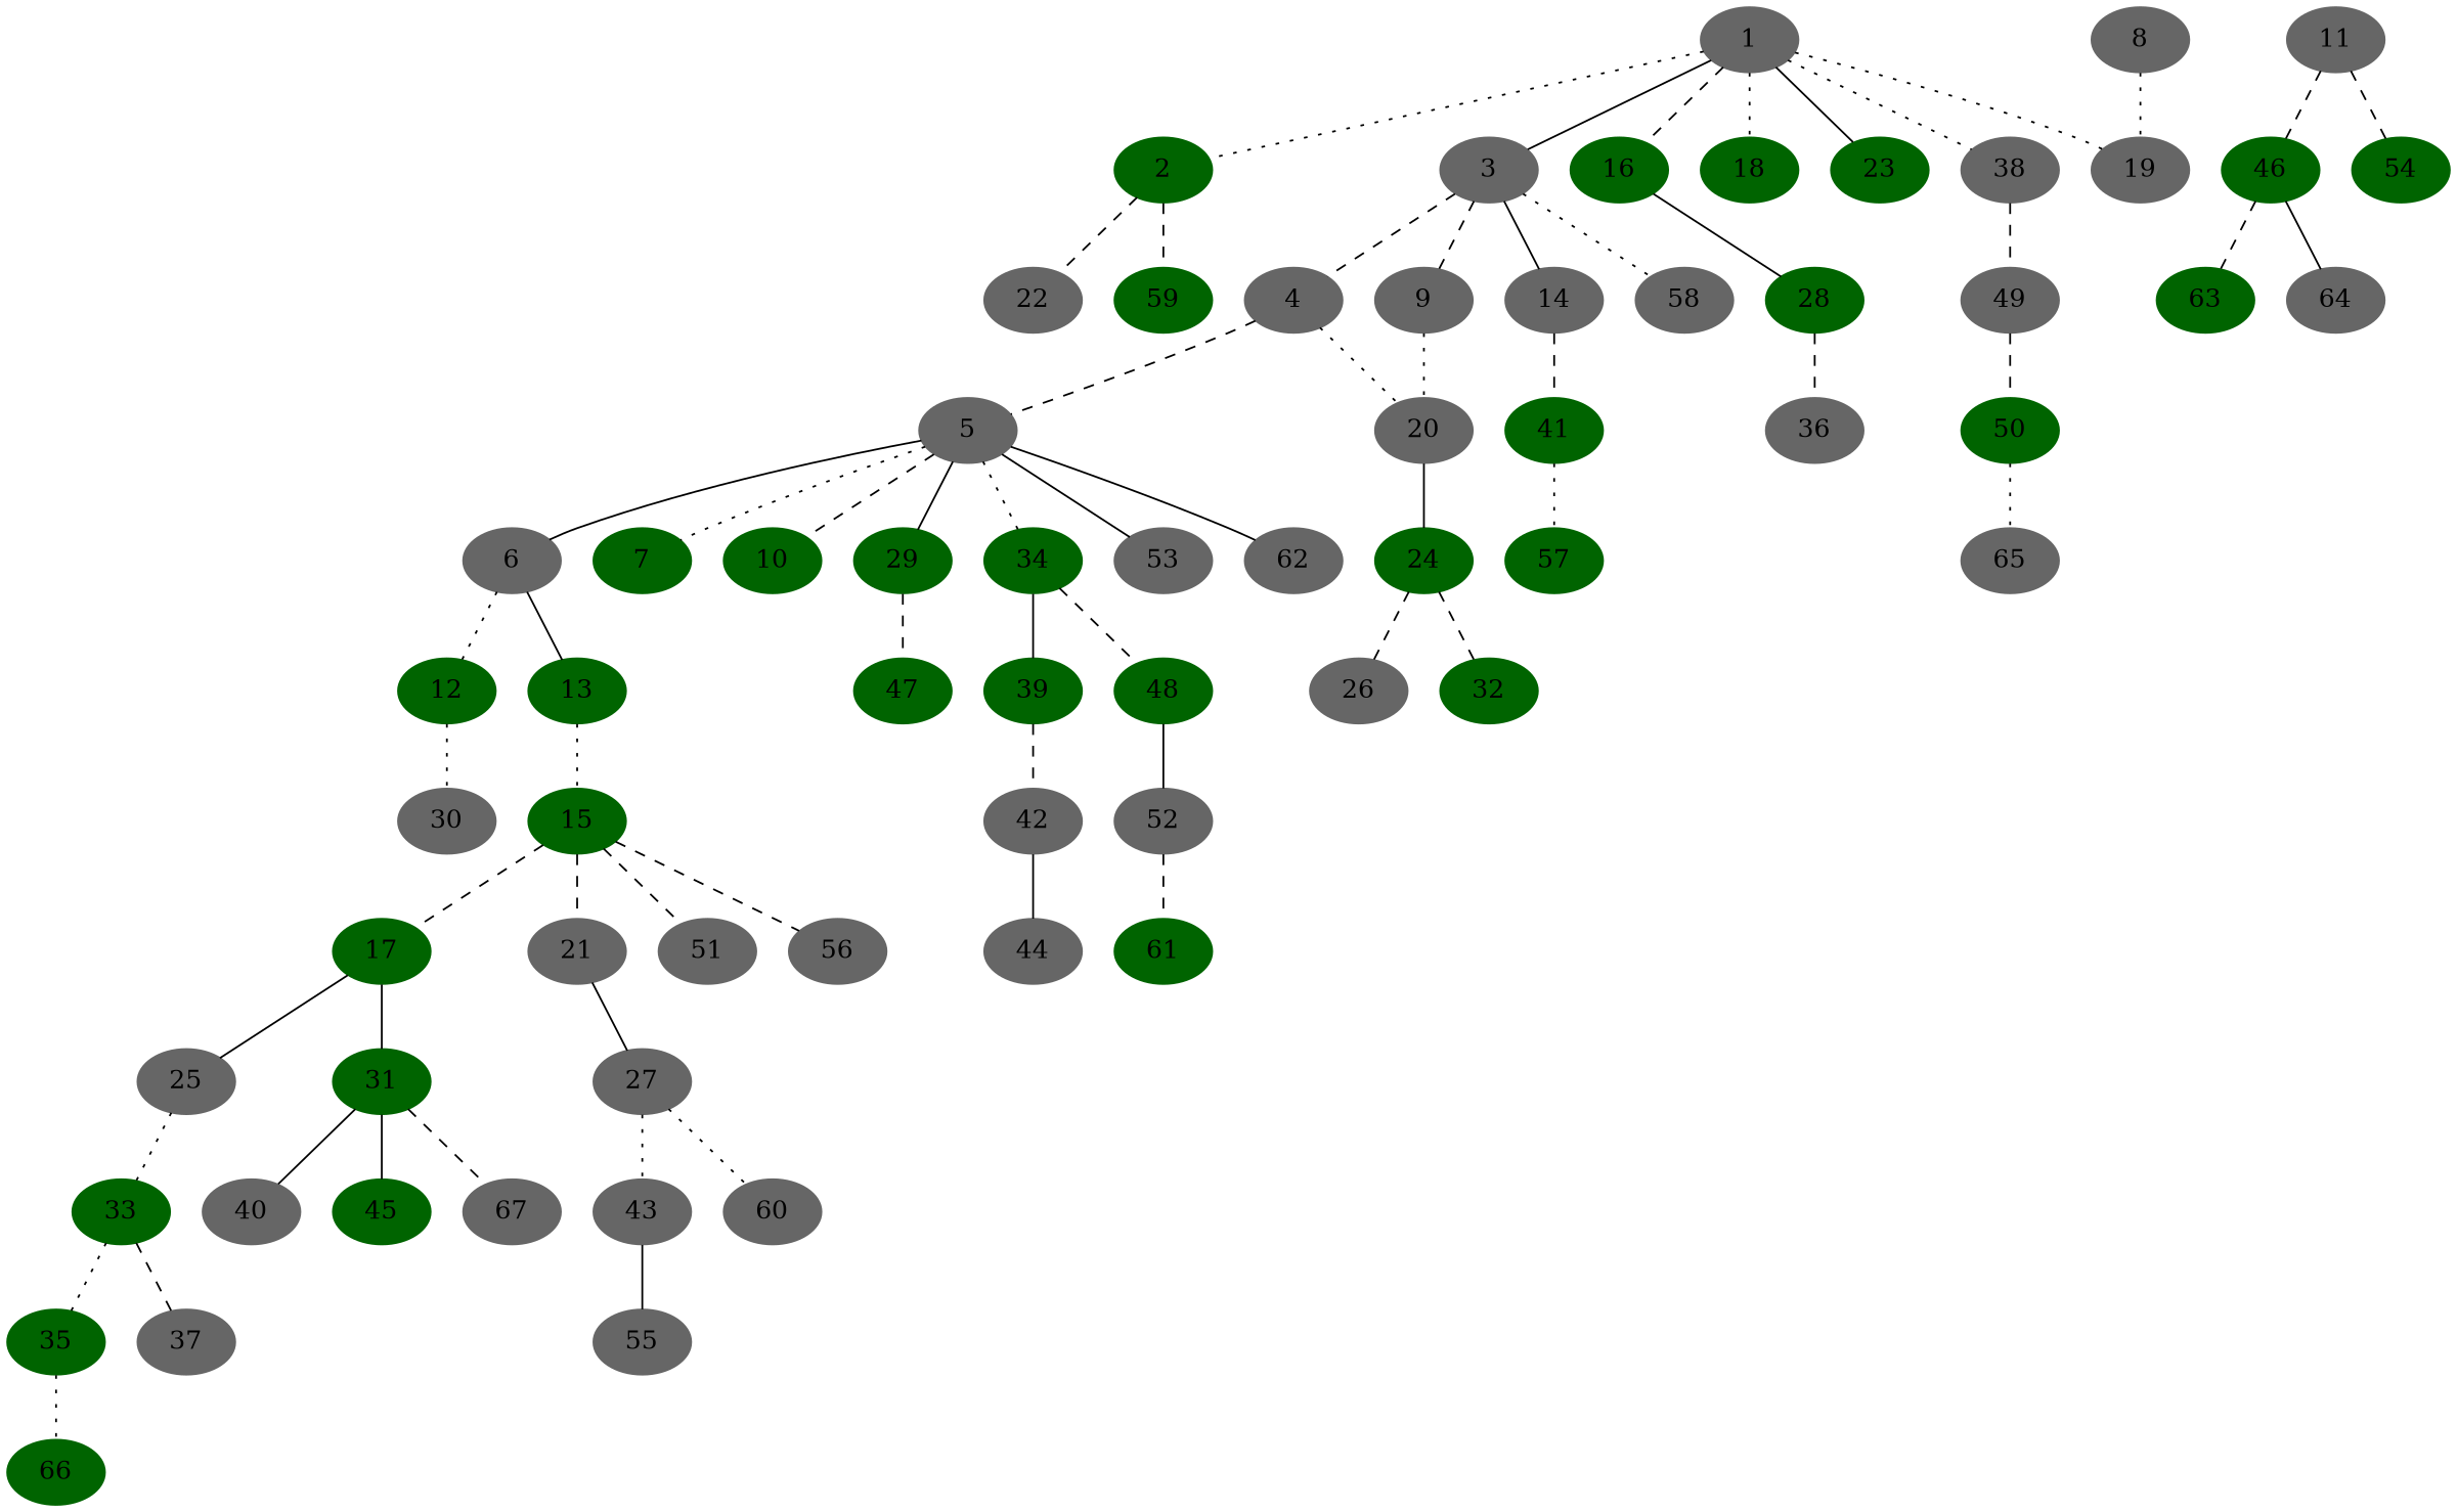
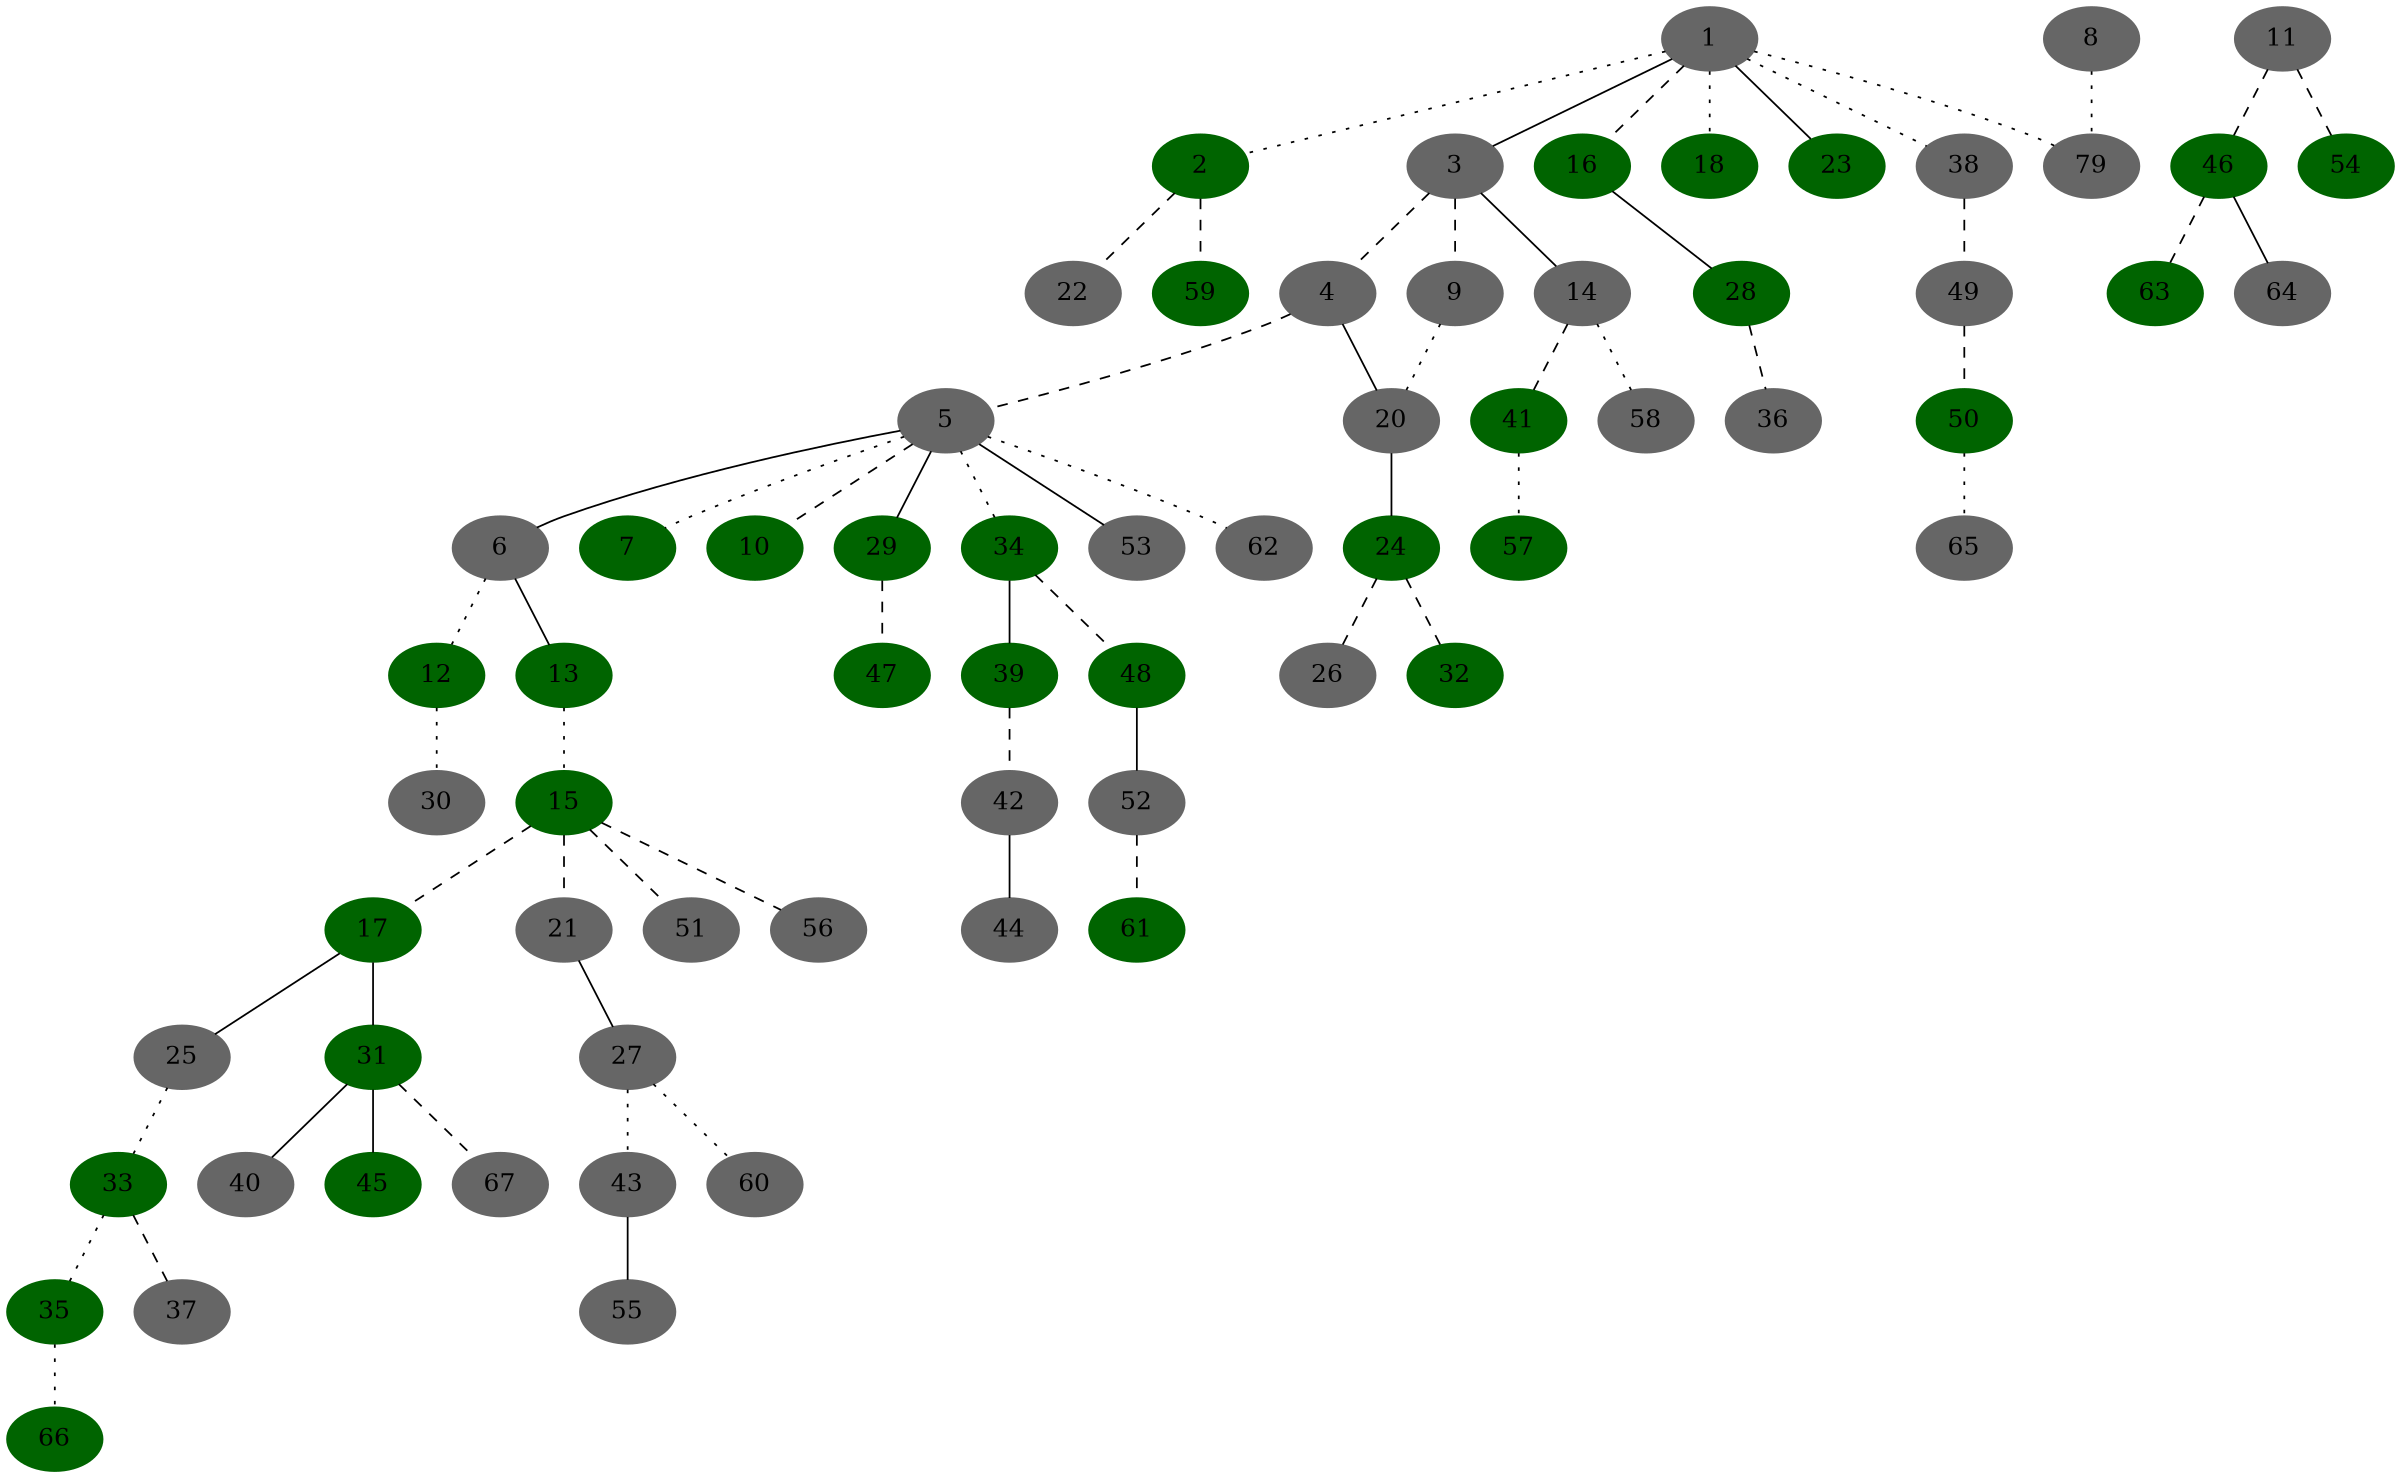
  graph {
    node [color=gray40 style=filled]
    edge [style=dashed]
    2 [color=darkgreen]
    1
    3
    16 [color=darkgreen]
    18 [color=darkgreen]
    23 [color=darkgreen]
    38
-   19
+   19 [label=79]
    22
    59 [color=darkgreen]
    4
    9
    14
    8
    28 [color=darkgreen]
    49
    5
    20
    41 [color=darkgreen]
    58
    6
    7 [color=darkgreen]
    10 [color=darkgreen]
    29 [color=darkgreen]
    34 [color=darkgreen]
    53
    62
    24 [color=darkgreen]
    12 [color=darkgreen]
    13 [color=darkgreen]
    47 [color=darkgreen]
    39 [color=darkgreen]
    48 [color=darkgreen]
    30
    15 [color=darkgreen]
    46 [color=darkgreen]
    11
    54 [color=darkgreen]
    63 [color=darkgreen]
    64
    17 [color=darkgreen]
    21
    51
    56
    57 [color=darkgreen]
    25
    31 [color=darkgreen]
    27
    36
    33 [color=darkgreen]
    40
    45 [color=darkgreen]
    67
    26
    32 [color=darkgreen]
    43
    60
    35 [color=darkgreen]
    37
    55
    66 [color=darkgreen]
    42
    52
    50 [color=darkgreen]
    44
    61 [color=darkgreen]
    65
    2 -- 22
    2 -- 59
    1 -- 2 [style=dotted]
    1 -- 3 [style=solid]
    1 -- 16
    1 -- 18 [style=dotted]
    1 -- 23 [style=solid]
    1 -- 38 [style=dotted]
    1 -- 19 [style=dotted]
    3 -- 4
    3 -- 9
    3 -- 14 [style=solid]
    16 -- 28 [style=solid]
    38 -- 49
    4 -- 5
-   4 -- 20 [style=dotted]
+   4 -- 20 [style=solid]
    9 -- 20 [style=dotted]
    14 -- 41
-   3 -- 58 [style=dotted]
+   14 -- 58 [style=dotted]
    8 -- 19 [style=dotted]
    28 -- 36
    49 -- 50
    5 -- 6 [style=solid]
    5 -- 7 [style=dotted]
    5 -- 10
    5 -- 29 [style=solid]
    5 -- 34 [style=dotted]
    5 -- 53 [style=solid]
-   5 -- 62 [style=solid]
+   5 -- 62 [style=dotted]
    20 -- 24 [style=solid]
    41 -- 57 [style=dotted]
    6 -- 12 [style=dotted]
    6 -- 13 [style=solid]
    29 -- 47
    34 -- 39 [style=solid]
    34 -- 48
    24 -- 26
    24 -- 32
    12 -- 30 [style=dotted]
    13 -- 15 [style=dotted]
    39 -- 42
    48 -- 52 [style=solid]
    15 -- 17
    15 -- 21
    15 -- 51
    15 -- 56
    46 -- 63
    46 -- 64 [style=solid]
    11 -- 46
    11 -- 54
    17 -- 25 [style=solid]
    17 -- 31 [style=solid]
    21 -- 27 [style=solid]
    25 -- 33 [style=dotted]
    31 -- 40 [style=solid]
    31 -- 45 [style=solid]
    31 -- 67
    27 -- 43 [style=dotted]
    27 -- 60 [style=dotted]
    33 -- 35 [style=dotted]
    33 -- 37
    43 -- 55 [style=solid]
    35 -- 66 [style=dotted]
    42 -- 44 [style=solid]
    52 -- 61
    50 -- 65 [style=dotted]
  }
